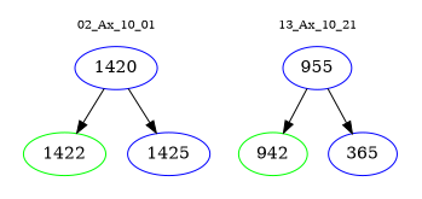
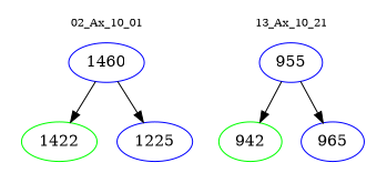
  digraph {
    node [color=blue]
    edge [color=black]
-   n1 [label=1420]
+   n1 [label=1460]
    n2 [color=green label=1422]
-   n3 [label=1425]
+   n3 [label=1225]
    n4 [label=955]
    n5 [color=green label=942]
-   n6 [label=365]
+   n6 [label=965]
    subgraph cluster_1 {
      color=white
      fontsize=10
      label="02_Ax_10_01"
      n1
      n2
      n3
    }
    subgraph cluster_2 {
      color=white
      fontsize=10
      label="13_Ax_10_21"
      n4
      n5
      n6
    }
    n1 -> n2
    n1 -> n3
    n4 -> n5
    n4 -> n6
  }
